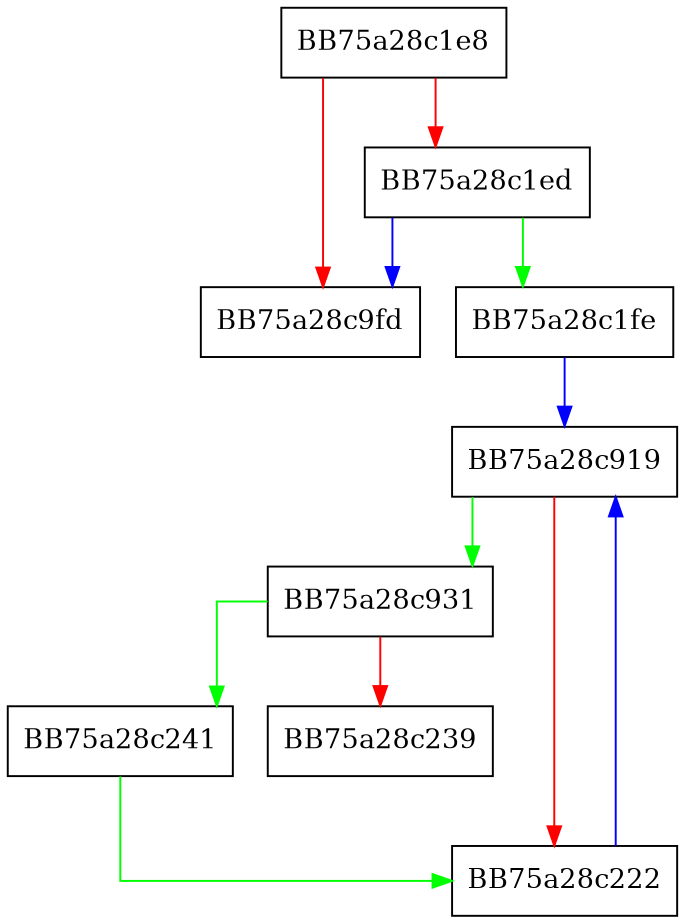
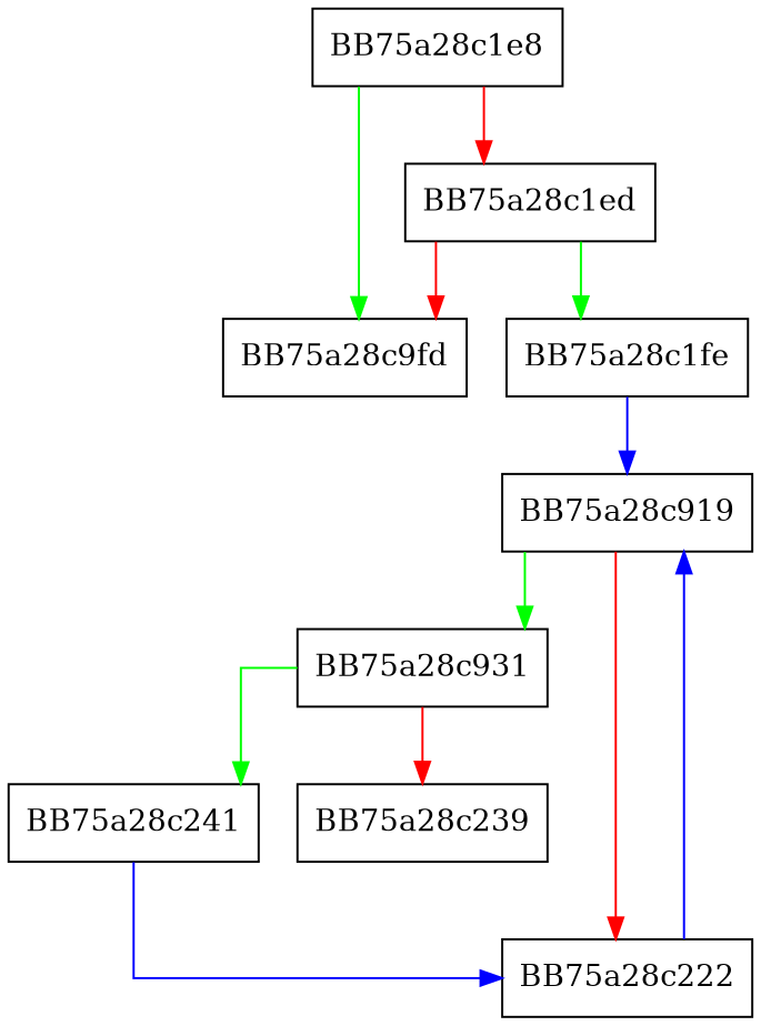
  digraph {
    splines=ortho
    node [shape=box]
    edge [color=green]
    n1 [label=BB75a28c9fd]
    BB75a28c1e8
    BB75a28c1ed
    BB75a28c1fe
    n5 [label=BB75a28c919]
    n6 [label=BB75a28c931]
    BB75a28c222
    BB75a28c241
    BB75a28c239
-   BB75a28c1e8 -> n1 [color=red]
+   BB75a28c1e8 -> n1
    BB75a28c1e8 -> BB75a28c1ed [color=red]
-   BB75a28c1ed -> n1 [color=blue]
+   BB75a28c1ed -> n1 [color=red]
    BB75a28c1ed -> BB75a28c1fe
    BB75a28c1fe -> n5 [color=blue]
    n5 -> n6
    n5 -> BB75a28c222 [color=red]
    n6 -> BB75a28c241
    n6 -> BB75a28c239 [color=red]
    BB75a28c222 -> n5 [color=blue]
-   BB75a28c241 -> BB75a28c222
+   BB75a28c241 -> BB75a28c222 [color=blue]
  }
